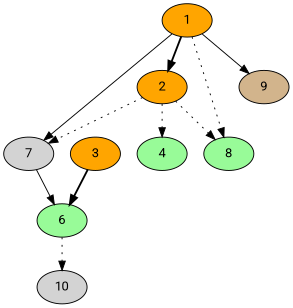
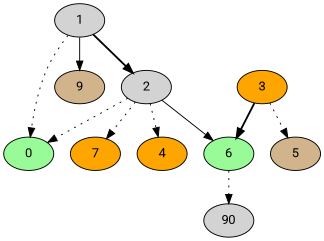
  digraph {
    fontname=Roboto
    node [alpha=0.19 fillcolor=lightgrey fontname=Roboto style=filled]
    edge [fontname=Roboto style=dotted]
-   1 [alpha=0.01 expect_size=19573760 fillcolor=orange]
-   7 [alpha=0.07 expect_size=52168704]
-   8 [expect_size=33689600 fillcolor=palegreen]
+   1 [alpha=0.01 expect_size=19573760]
+   7 [alpha=0.07 expect_size=52168704 fillcolor=orange]
+   8 [expect_size=33689600 fillcolor=palegreen label=0]
    9 [alpha=0.16 expect_size=43008000 fillcolor=tan]
-   2 [alpha=0.09 expect_size=13196288 fillcolor=orange]
-   4 [expect_size=30261248 fillcolor=palegreen]
+   2 [alpha=0.09 expect_size=13196288]
+   4 [expect_size=30261248 fillcolor=orange]
    6 [alpha=0.12 expect_size=24572928 fillcolor=palegreen]
-   10 [alpha=0.12 expect_size=12481536]
+   10 [alpha=0.12 expect_size=12481536 label=90]
    3 [alpha=0.17 expect_size=28760064 fillcolor=orange]
-   1 -> 7 [style=solid]
+   5 [alpha=0.16 expect_size=9334784 fillcolor=tan]
    1 -> 8
    1 -> 9 [style=solid]
    1 -> 2 [style=bold]
    2 -> 7
    2 -> 8
    2 -> 4
-   7 -> 6 [style=solid]
+   2 -> 6 [style=solid]
    6 -> 10
    3 -> 6 [style=bold]
+   3 -> 5
  }
